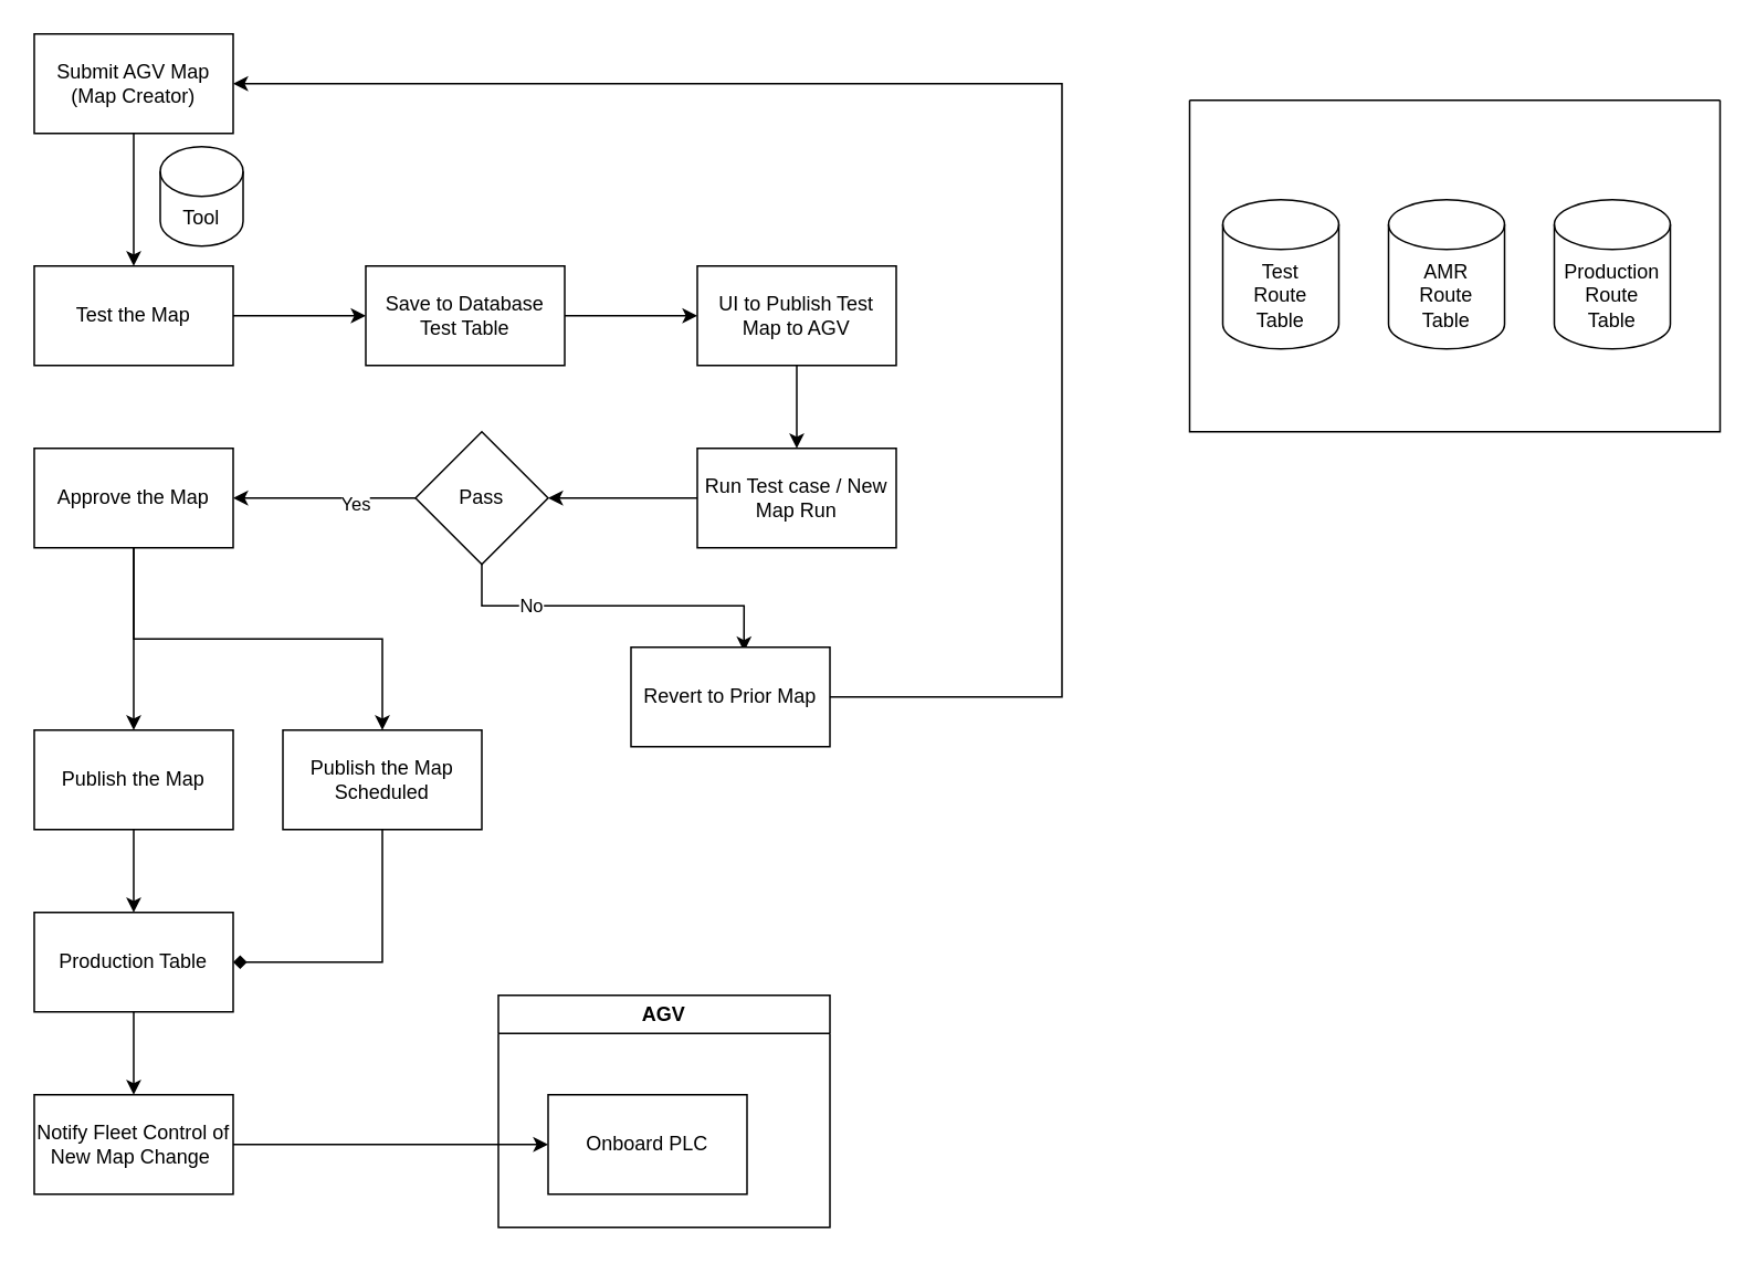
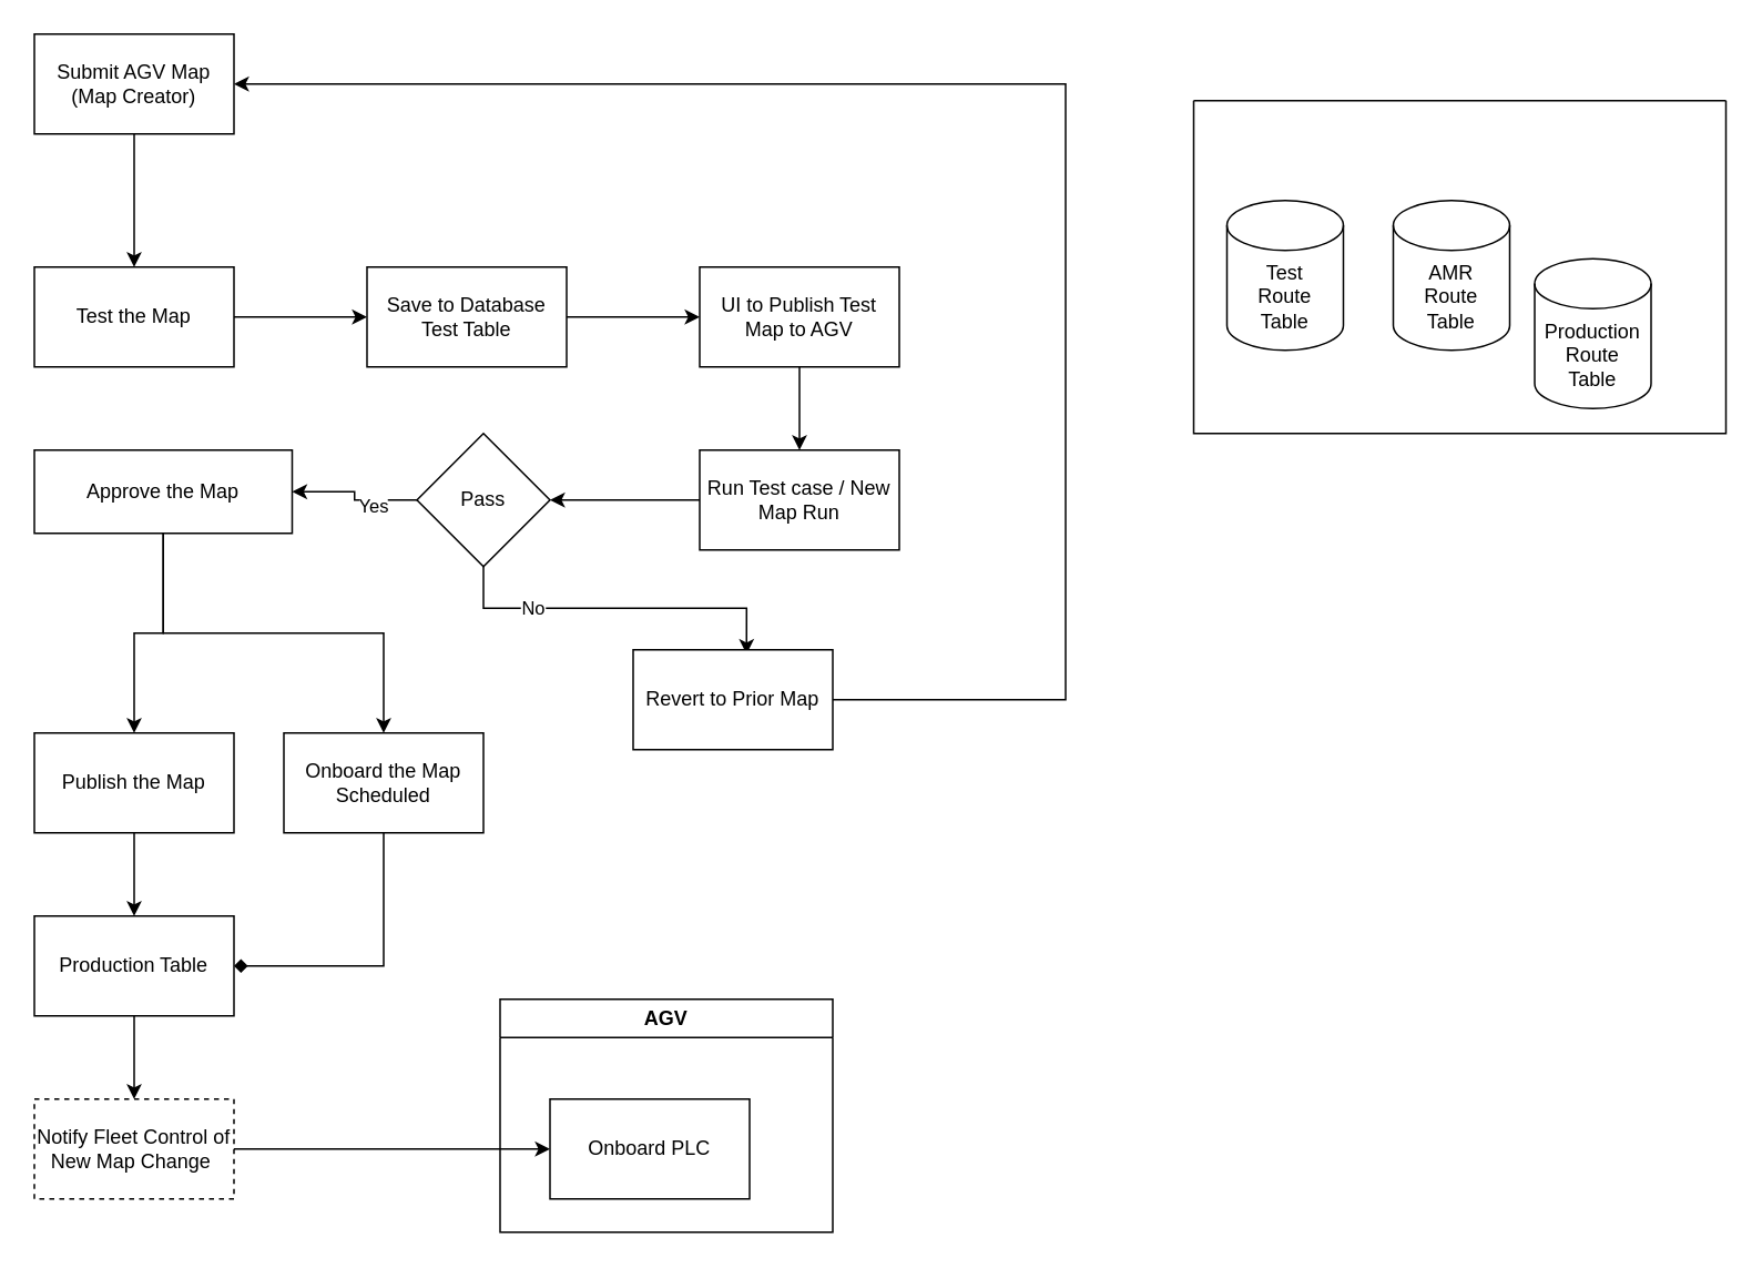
  <mxCell id="0" />
  <mxCell id="1" parent="0" />
  <mxCell id="2" value="" style="edgeStyle=orthogonalEdgeStyle;rounded=0;orthogonalLoop=1;jettySize=auto;html=1;" parent="1" source="3" target="5" edge="1"><mxGeometry relative="1" as="geometry" /></mxCell>
  <mxCell id="3" value="Submit AGV Map&lt;br&gt;(Map Creator)" style="rounded=0;whiteSpace=wrap;html=1;" parent="1" vertex="1"><mxGeometry x="20" y="20" width="120" height="60" as="geometry" /></mxCell>
  <mxCell id="4" value="" style="edgeStyle=orthogonalEdgeStyle;rounded=0;orthogonalLoop=1;jettySize=auto;html=1;" parent="1" source="5" target="12" edge="1"><mxGeometry relative="1" as="geometry" /></mxCell>
  <mxCell id="5" value="Test the Map" style="rounded=0;whiteSpace=wrap;html=1;" parent="1" vertex="1"><mxGeometry x="20" y="160" width="120" height="60" as="geometry" /></mxCell>
  <mxCell id="6" value="" style="edgeStyle=orthogonalEdgeStyle;rounded=0;orthogonalLoop=1;jettySize=auto;html=1;" parent="1" source="8" target="10" edge="1"><mxGeometry relative="1" as="geometry" /></mxCell>
  <mxCell id="7" style="edgeStyle=orthogonalEdgeStyle;rounded=0;orthogonalLoop=1;jettySize=auto;html=1;exitX=0.5;exitY=1;exitDx=0;exitDy=0;entryX=0.5;entryY=0;entryDx=0;entryDy=0;" parent="1" source="8" target="23" edge="1"><mxGeometry relative="1" as="geometry"><mxPoint x="230" y="450" as="targetPoint" /></mxGeometry></mxCell>
- <mxCell id="8" value="Approve the Map" style="whiteSpace=wrap;html=1;rounded=0;" parent="1" vertex="1"><mxGeometry x="20" y="270" width="120" height="60" as="geometry" /></mxCell>
+ <mxCell id="8" value="Approve the Map" style="whiteSpace=wrap;html=1;rounded=0;" parent="1" vertex="1"><mxGeometry x="20" y="270" width="155" height="50" as="geometry" /></mxCell>
  <mxCell id="9" value="" style="edgeStyle=orthogonalEdgeStyle;rounded=0;orthogonalLoop=1;jettySize=auto;html=1;" parent="1" source="10" target="25" edge="1"><mxGeometry relative="1" as="geometry" /></mxCell>
  <mxCell id="10" value="Publish the Map" style="rounded=0;whiteSpace=wrap;html=1;" parent="1" vertex="1"><mxGeometry x="20" y="440" width="120" height="60" as="geometry" /></mxCell>
  <mxCell id="11" value="" style="edgeStyle=orthogonalEdgeStyle;rounded=0;orthogonalLoop=1;jettySize=auto;html=1;" parent="1" source="12" target="14" edge="1"><mxGeometry relative="1" as="geometry" /></mxCell>
  <mxCell id="12" value="Save to Database&lt;br&gt;Test Table" style="rounded=0;whiteSpace=wrap;html=1;" parent="1" vertex="1"><mxGeometry x="220" y="160" width="120" height="60" as="geometry" /></mxCell>
  <mxCell id="13" value="" style="edgeStyle=orthogonalEdgeStyle;rounded=0;orthogonalLoop=1;jettySize=auto;html=1;" parent="1" source="14" target="16" edge="1"><mxGeometry relative="1" as="geometry" /></mxCell>
  <mxCell id="14" value="UI to Publish Test Map to AGV" style="whiteSpace=wrap;html=1;rounded=0;" parent="1" vertex="1"><mxGeometry x="420" y="160" width="120" height="60" as="geometry" /></mxCell>
  <mxCell id="15" style="edgeStyle=orthogonalEdgeStyle;rounded=0;orthogonalLoop=1;jettySize=auto;html=1;exitX=0;exitY=0.5;exitDx=0;exitDy=0;entryX=1;entryY=0.5;entryDx=0;entryDy=0;" parent="1" source="16" target="21" edge="1"><mxGeometry relative="1" as="geometry" /></mxCell>
  <mxCell id="16" value="Run Test case / New Map Run" style="rounded=0;whiteSpace=wrap;html=1;" parent="1" vertex="1"><mxGeometry x="420" y="270" width="120" height="60" as="geometry" /></mxCell>
  <mxCell id="17" style="edgeStyle=orthogonalEdgeStyle;rounded=0;orthogonalLoop=1;jettySize=auto;html=1;entryX=1;entryY=0.5;entryDx=0;entryDy=0;" parent="1" source="21" target="8" edge="1"><mxGeometry relative="1" as="geometry" /></mxCell>
  <mxCell id="18" value="Yes" style="edgeLabel;html=1;align=center;verticalAlign=middle;resizable=0;points=[];" parent="17" vertex="1" connectable="0"><mxGeometry x="-0.319" y="3" relative="1" as="geometry"><mxPoint as="offset" /></mxGeometry></mxCell>
  <mxCell id="19" style="edgeStyle=orthogonalEdgeStyle;rounded=0;orthogonalLoop=1;jettySize=auto;html=1;exitX=0.5;exitY=1;exitDx=0;exitDy=0;entryX=0.568;entryY=0.044;entryDx=0;entryDy=0;entryPerimeter=0;" parent="1" source="21" target="31" edge="1"><mxGeometry relative="1" as="geometry"><mxPoint x="460" y="400" as="targetPoint" /></mxGeometry></mxCell>
  <mxCell id="20" value="No" style="edgeLabel;html=1;align=center;verticalAlign=middle;resizable=0;points=[];" parent="19" vertex="1" connectable="0"><mxGeometry x="-0.491" y="1" relative="1" as="geometry"><mxPoint as="offset" /></mxGeometry></mxCell>
  <mxCell id="21" value="Pass" style="rhombus;whiteSpace=wrap;html=1;rounded=0;" parent="1" vertex="1"><mxGeometry x="250" y="260" width="80" height="80" as="geometry" /></mxCell>
  <mxCell id="22" style="edgeStyle=orthogonalEdgeStyle;rounded=0;orthogonalLoop=1;jettySize=auto;html=1;entryX=1;entryY=0.5;entryDx=0;entryDy=0;exitX=0.5;exitY=1;exitDx=0;exitDy=0;endArrow=diamond;" parent="1" source="23" target="25" edge="1"><mxGeometry relative="1" as="geometry" /></mxCell>
- <mxCell id="23" value="Publish the Map&lt;br&gt;Scheduled" style="rounded=0;whiteSpace=wrap;html=1;" parent="1" vertex="1"><mxGeometry x="170" y="440" width="120" height="60" as="geometry" /></mxCell>
+ <mxCell id="23" value="Onboard the Map&lt;br&gt;Scheduled" style="rounded=0;whiteSpace=wrap;html=1;" parent="1" vertex="1"><mxGeometry x="170" y="440" width="120" height="60" as="geometry" /></mxCell>
  <mxCell id="24" value="" style="edgeStyle=orthogonalEdgeStyle;rounded=0;orthogonalLoop=1;jettySize=auto;html=1;" parent="1" source="25" target="27" edge="1"><mxGeometry relative="1" as="geometry" /></mxCell>
  <mxCell id="25" value="Production Table" style="whiteSpace=wrap;html=1;rounded=0;" parent="1" vertex="1"><mxGeometry x="20" y="550" width="120" height="60" as="geometry" /></mxCell>
  <mxCell id="26" value="" style="edgeStyle=orthogonalEdgeStyle;rounded=0;orthogonalLoop=1;jettySize=auto;html=1;" parent="1" source="27" target="29" edge="1"><mxGeometry relative="1" as="geometry" /></mxCell>
- <mxCell id="27" value="Notify Fleet Control of New Map Change&amp;nbsp;" style="rounded=0;whiteSpace=wrap;html=1;" parent="1" vertex="1"><mxGeometry x="20" y="660" width="120" height="60" as="geometry" /></mxCell>
+ <mxCell id="27" value="Notify Fleet Control of New Map Change&amp;nbsp;" style="rounded=0;whiteSpace=wrap;html=1;dashed=1;" parent="1" vertex="1"><mxGeometry x="20" y="660" width="120" height="60" as="geometry" /></mxCell>
  <mxCell id="28" value="AGV" style="swimlane;whiteSpace=wrap;html=1;" parent="1" vertex="1"><mxGeometry x="300" y="600" width="200" height="140" as="geometry" /></mxCell>
  <mxCell id="29" value="Onboard PLC" style="rounded=0;whiteSpace=wrap;html=1;" parent="28" vertex="1"><mxGeometry x="30" y="60" width="120" height="60" as="geometry" /></mxCell>
  <mxCell id="30" style="edgeStyle=orthogonalEdgeStyle;rounded=0;orthogonalLoop=1;jettySize=auto;html=1;entryX=1;entryY=0.5;entryDx=0;entryDy=0;exitX=1;exitY=0.5;exitDx=0;exitDy=0;" parent="1" source="31" target="3" edge="1"><mxGeometry relative="1" as="geometry"><Array as="points"><mxPoint x="500" y="420" /><mxPoint x="640" y="420" /><mxPoint x="640" y="50" /></Array></mxGeometry></mxCell>
  <mxCell id="31" value="Revert to Prior Map" style="rounded=0;whiteSpace=wrap;html=1;" parent="1" vertex="1"><mxGeometry x="380" y="390" width="120" height="60" as="geometry" /></mxCell>
- <mxCell id="32" value="Tool" style="shape=cylinder3;whiteSpace=wrap;html=1;boundedLbl=1;backgroundOutline=1;size=15;" parent="1" vertex="1"><mxGeometry x="96" y="88" width="50" height="60" as="geometry" /></mxCell>
  <mxCell id="33" value="" style="swimlane;startSize=0;" parent="1" vertex="1"><mxGeometry x="717" y="60" width="320" height="200" as="geometry"><mxRectangle x="780" y="60" width="50" height="44" as="alternateBounds" /></mxGeometry></mxCell>
  <mxCell id="34" value="Test &lt;br&gt;Route &lt;br&gt;Table" style="shape=cylinder3;whiteSpace=wrap;html=1;boundedLbl=1;backgroundOutline=1;size=15;" parent="33" vertex="1"><mxGeometry x="20" y="60" width="70" height="90" as="geometry" /></mxCell>
- <mxCell id="35" value="Production&lt;br&gt;Route &lt;br&gt;Table" style="shape=cylinder3;whiteSpace=wrap;html=1;boundedLbl=1;backgroundOutline=1;size=15;" parent="33" vertex="1"><mxGeometry x="220" y="60" width="70" height="90" as="geometry" /></mxCell>
+ <mxCell id="35" value="Production&lt;br&gt;Route &lt;br&gt;Table" style="shape=cylinder3;whiteSpace=wrap;html=1;boundedLbl=1;backgroundOutline=1;size=15;" parent="33" vertex="1"><mxGeometry x="205" y="95" width="70" height="90" as="geometry" /></mxCell>
  <mxCell id="36" value="AMR&lt;br&gt;Route&lt;br&gt;Table" style="shape=cylinder3;whiteSpace=wrap;html=1;boundedLbl=1;backgroundOutline=1;size=15;" parent="33" vertex="1"><mxGeometry x="120" y="60" width="70" height="90" as="geometry" /></mxCell>
